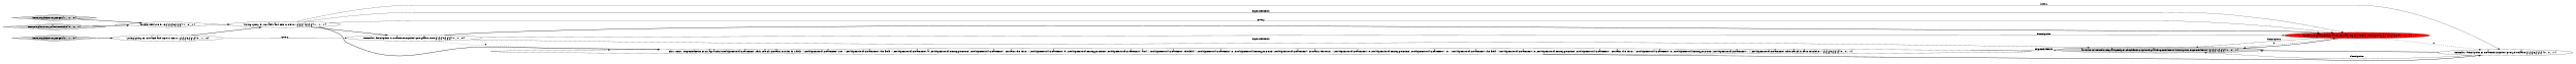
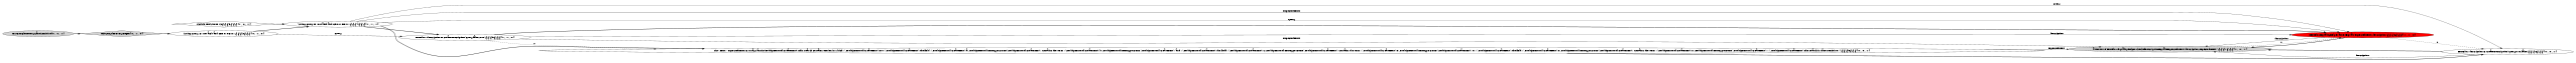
  digraph {
    rankdir=LR
    node [fillcolor=white shape=ellipse style=filled]
    edge [style=bold]
-   n1 [fillcolor=lightgray label="testComplexQueryCaseSensitive['0', '0', '1']" shape=diamond]
+   n1 [fillcolor=lightgray label="testComplexQueryCaseSensitive['0', '0', '1']"]
    n2 [label="double textSize = 13@@@3@@@['1', '0', '1']" shape=diamond]
    n3 [label="String query = \"not a=b and c=e or e=\"x\"\"@@@4@@@['1', '1', '1']"]
-   n4 [fillcolor=lightgray label="testComplexQueryRegex['1', '0', '0']" shape=diamond]
    n5 [label="String query = \"not a=b and c=e or e=\"x\"\"@@@3@@@['0', '1', '0']"]
    n6 [label="TextFlow description = createDescription(query,false,true)@@@5@@@['1', '1', '0']"]
    n7 [fillcolor=lightgray label="assertTrue(TextFlowEqualityHelper.checkIfDescriptionEqualsExpectedTexts(description,expectedTexts))@@@7@@@['1', '0', '1']"]
    n8 [label="List<Text> expectedTexts = Arrays.asList(TooltipTextUtil.createText(\"This search contains entries in which \"),TooltipTextUtil.createText(\"not \"),TooltipTextUtil.createText(\"the field \"),TooltipTextUtil.createText(\"a\",TooltipTextUtil.TextType.BOLD),TooltipTextUtil.createText(\" contains the term \"),TooltipTextUtil.createText(\"b\",TooltipTextUtil.TextType.BOLD),TooltipTextUtil.createText(\" and \"),TooltipTextUtil.createText(\"the field \"),TooltipTextUtil.createText(\"c\",TooltipTextUtil.TextType.BOLD),TooltipTextUtil.createText(\" contains the term \"),TooltipTextUtil.createText(\"e\",TooltipTextUtil.TextType.BOLD),TooltipTextUtil.createText(\" or \"),TooltipTextUtil.createText(\"the field \"),TooltipTextUtil.createText(\"e\",TooltipTextUtil.TextType.BOLD),TooltipTextUtil.createText(\" contains the term \"),TooltipTextUtil.createText(\"x\",TooltipTextUtil.TextType.BOLD),TooltipTextUtil.createText(\". \"),TooltipTextUtil.createText(\"The search is case sensitive.\"))@@@5@@@['0', '0', '1']"]
    n9 [fillcolor=red label="TextFlowEqualityHelper.assertEquals(expectedTexts,description)@@@6@@@['1', '1', '0']"]
    n10 [label="TextFlow description = createDescription(query,true,false)@@@6@@@['0', '0', '1']"]
    n11 [fillcolor=lightgray label="testComplexQueryRegex['0', '1', '0']" shape=diamond]
-   n1 -> n2
+   n1 -> n11
    n2 -> n3
    n3 -> n6
    n3 -> n8
    n3 -> n9 [label=query style=solid]
    n3 -> n9 [label=expectedTexts style=solid]
    n3 -> n10 [label=query style=solid]
-   n4 -> n2
    n5 -> n3
    n5 -> n6 [label=query style=solid]
    n6 -> n7 [label=expectedTexts style=solid]
    n6 -> n8 [label=0 style=dashed]
    n6 -> n9
    n6 -> n9 [label=description style=solid]
    n7 -> n9 [label=0 style=dashed]
    n8 -> n7 [label=expectedTexts style=solid]
    n8 -> n10
    n9 -> n7
    n9 -> n7 [label=description style=solid]
    n9 -> n10 [label=0 style=dashed]
    n10 -> n7 [label=description style=solid]
    n10 -> n7
    n11 -> n5
  }
